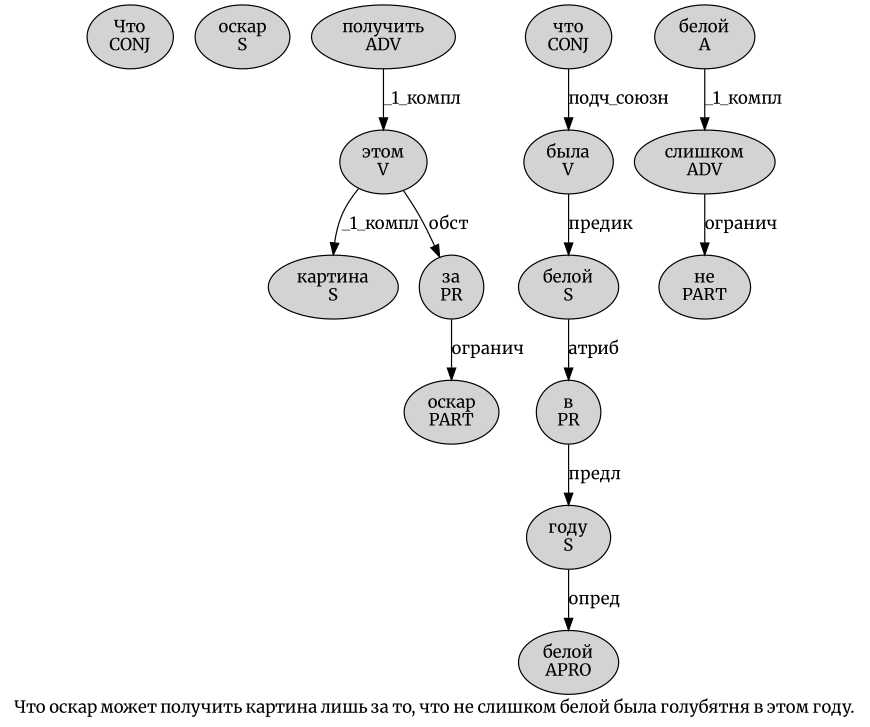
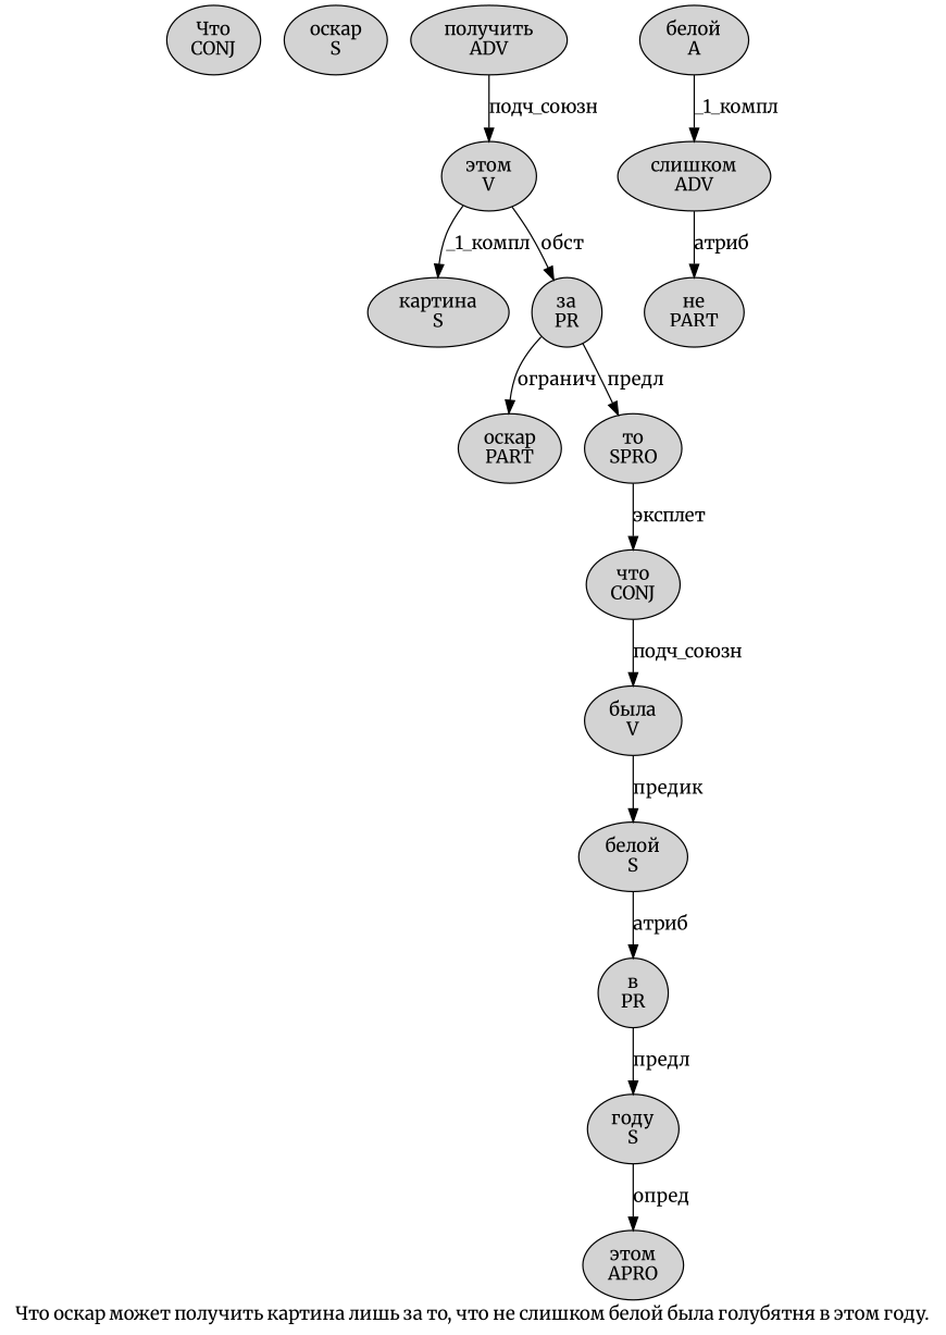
  digraph {
    fontname=Merriweather
    label="Что оскар может получить картина лишь за то, что не слишком белой была голубятня в этом году."
    node [fillcolor=lightgray fontname=Merriweather penwidth=1 shape=ellipse style=filled]
    edge [fontname=Merriweather]
    n1 [label="Что\nCONJ"]
    n2 [label="оскар\nS"]
    n3 [label="получить\nADV"]
    n4 [label="этом\nV"]
    n5 [label="картина\nS"]
    n6 [label="за\nPR"]
    n7 [label="оскар\nPART"]
+   n8 [label="то\nSPRO"]
    n9 [label="что\nCONJ"]
    n10 [label="была\nV"]
    n11 [label="белой\nS"]
    n12 [label="не\nPART"]
    n13 [label="слишком\nADV"]
    n14 [label="белой\nA"]
    n15 [label="в\nPR"]
    n16 [label="году\nS"]
-   n17 [label="белой\nAPRO"]
-   n3 -> n4 [label="_1_компл"]
+   n17 [label="этом\nAPRO"]
+   n3 -> n4 [label="подч_союзн"]
    n4 -> n5 [label="_1_компл"]
    n4 -> n6 [label="обст"]
    n6 -> n7 [label="огранич"]
+   n6 -> n8 [label="предл"]
+   n8 -> n9 [label="эксплет"]
    n9 -> n10 [label="подч_союзн"]
    n10 -> n11 [label="предик"]
    n11 -> n15 [label="атриб"]
-   n13 -> n12 [label="огранич"]
+   n13 -> n12 [label="атриб"]
    n14 -> n13 [label="_1_компл"]
    n15 -> n16 [label="предл"]
    n16 -> n17 [label="опред"]
  }
